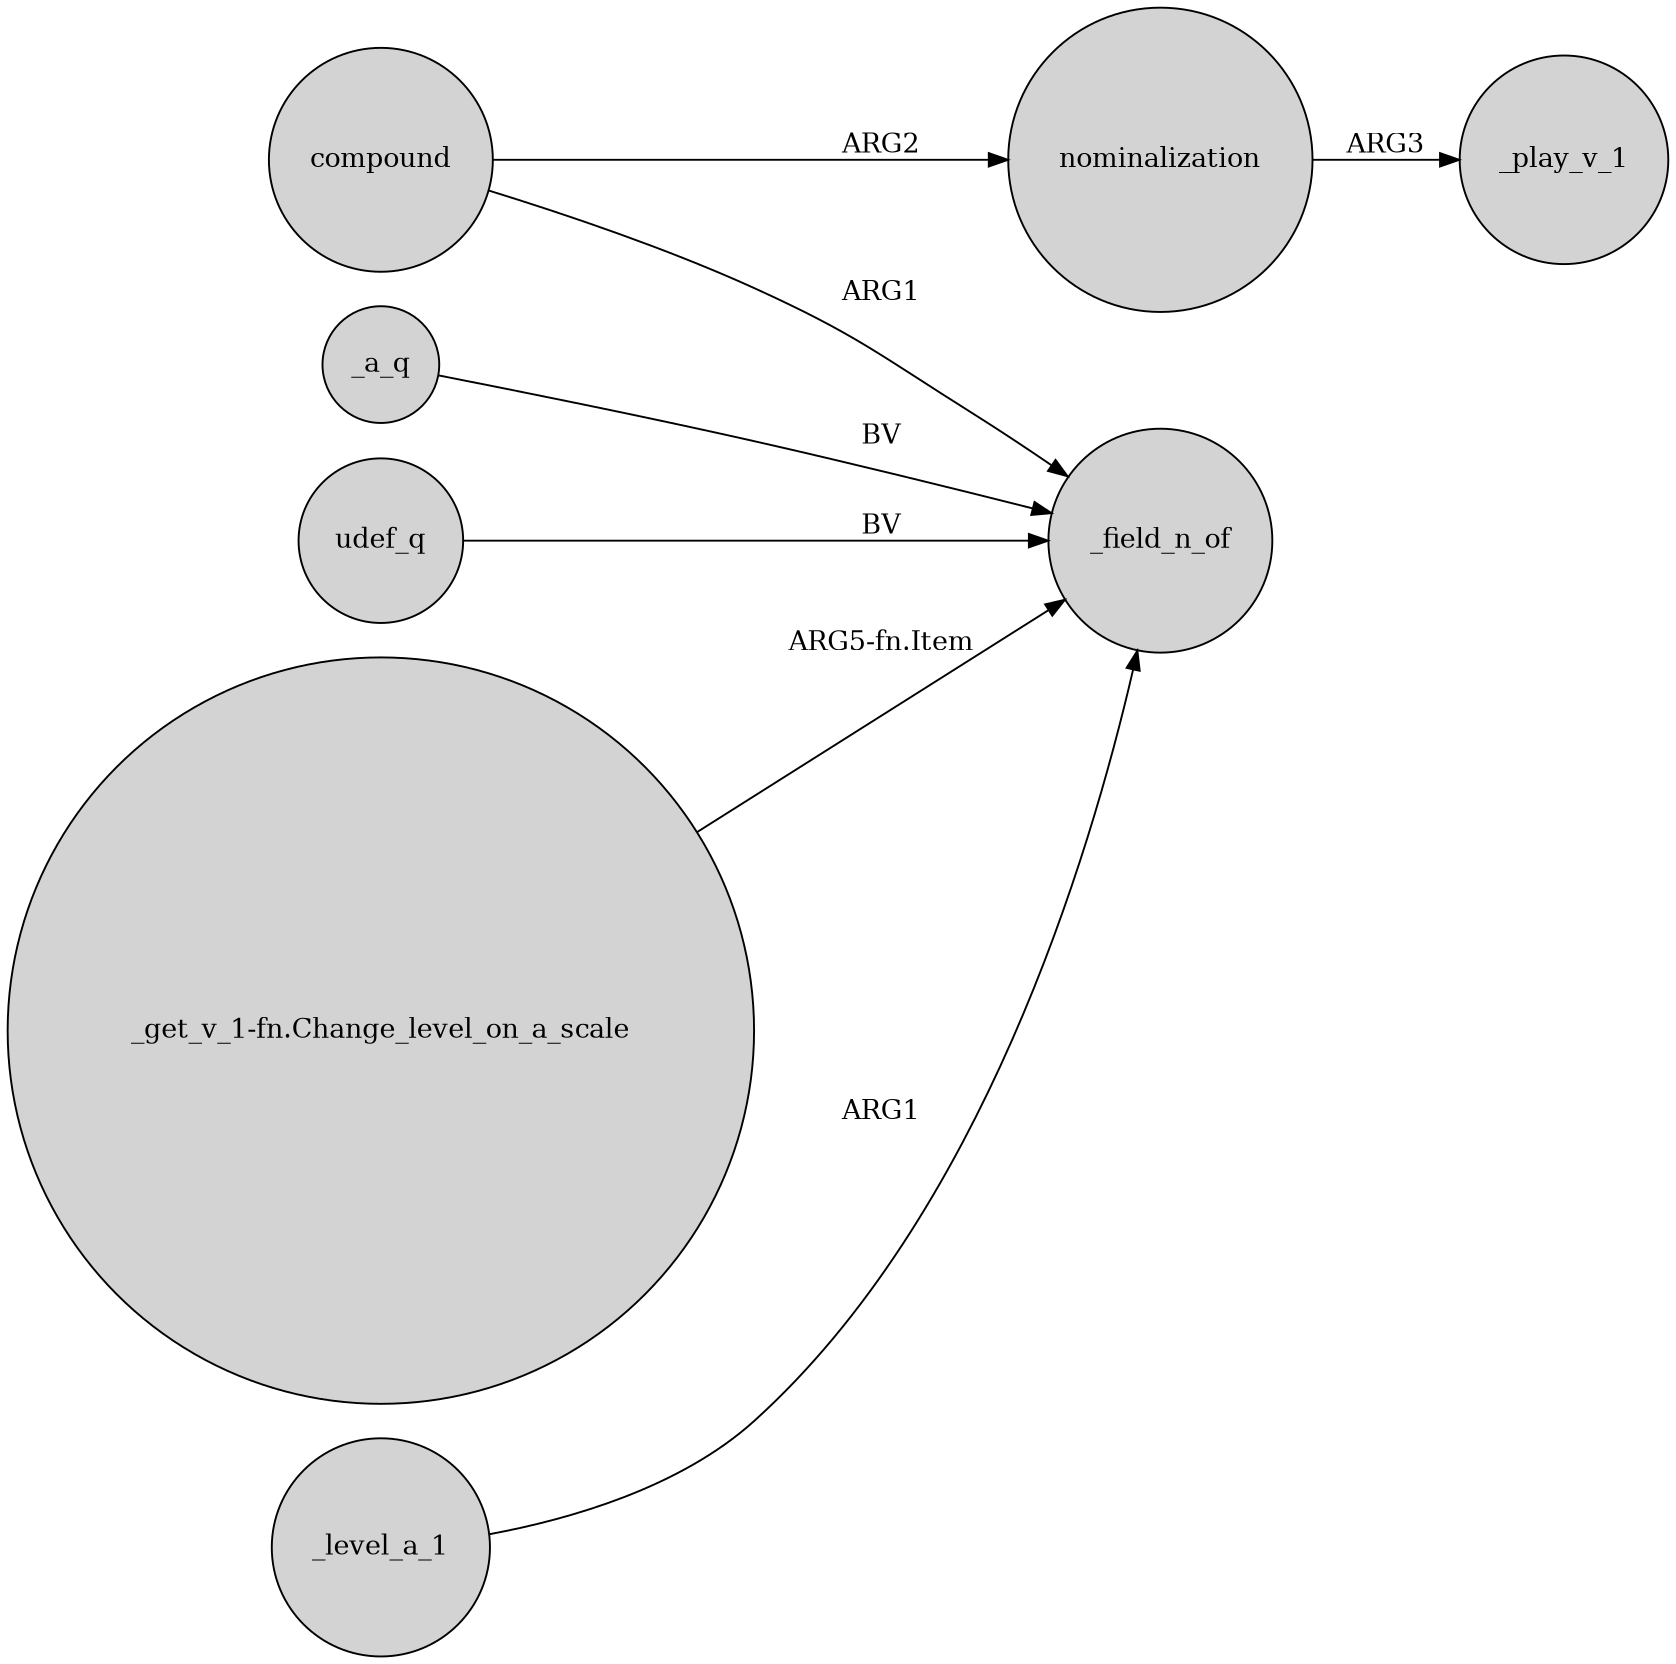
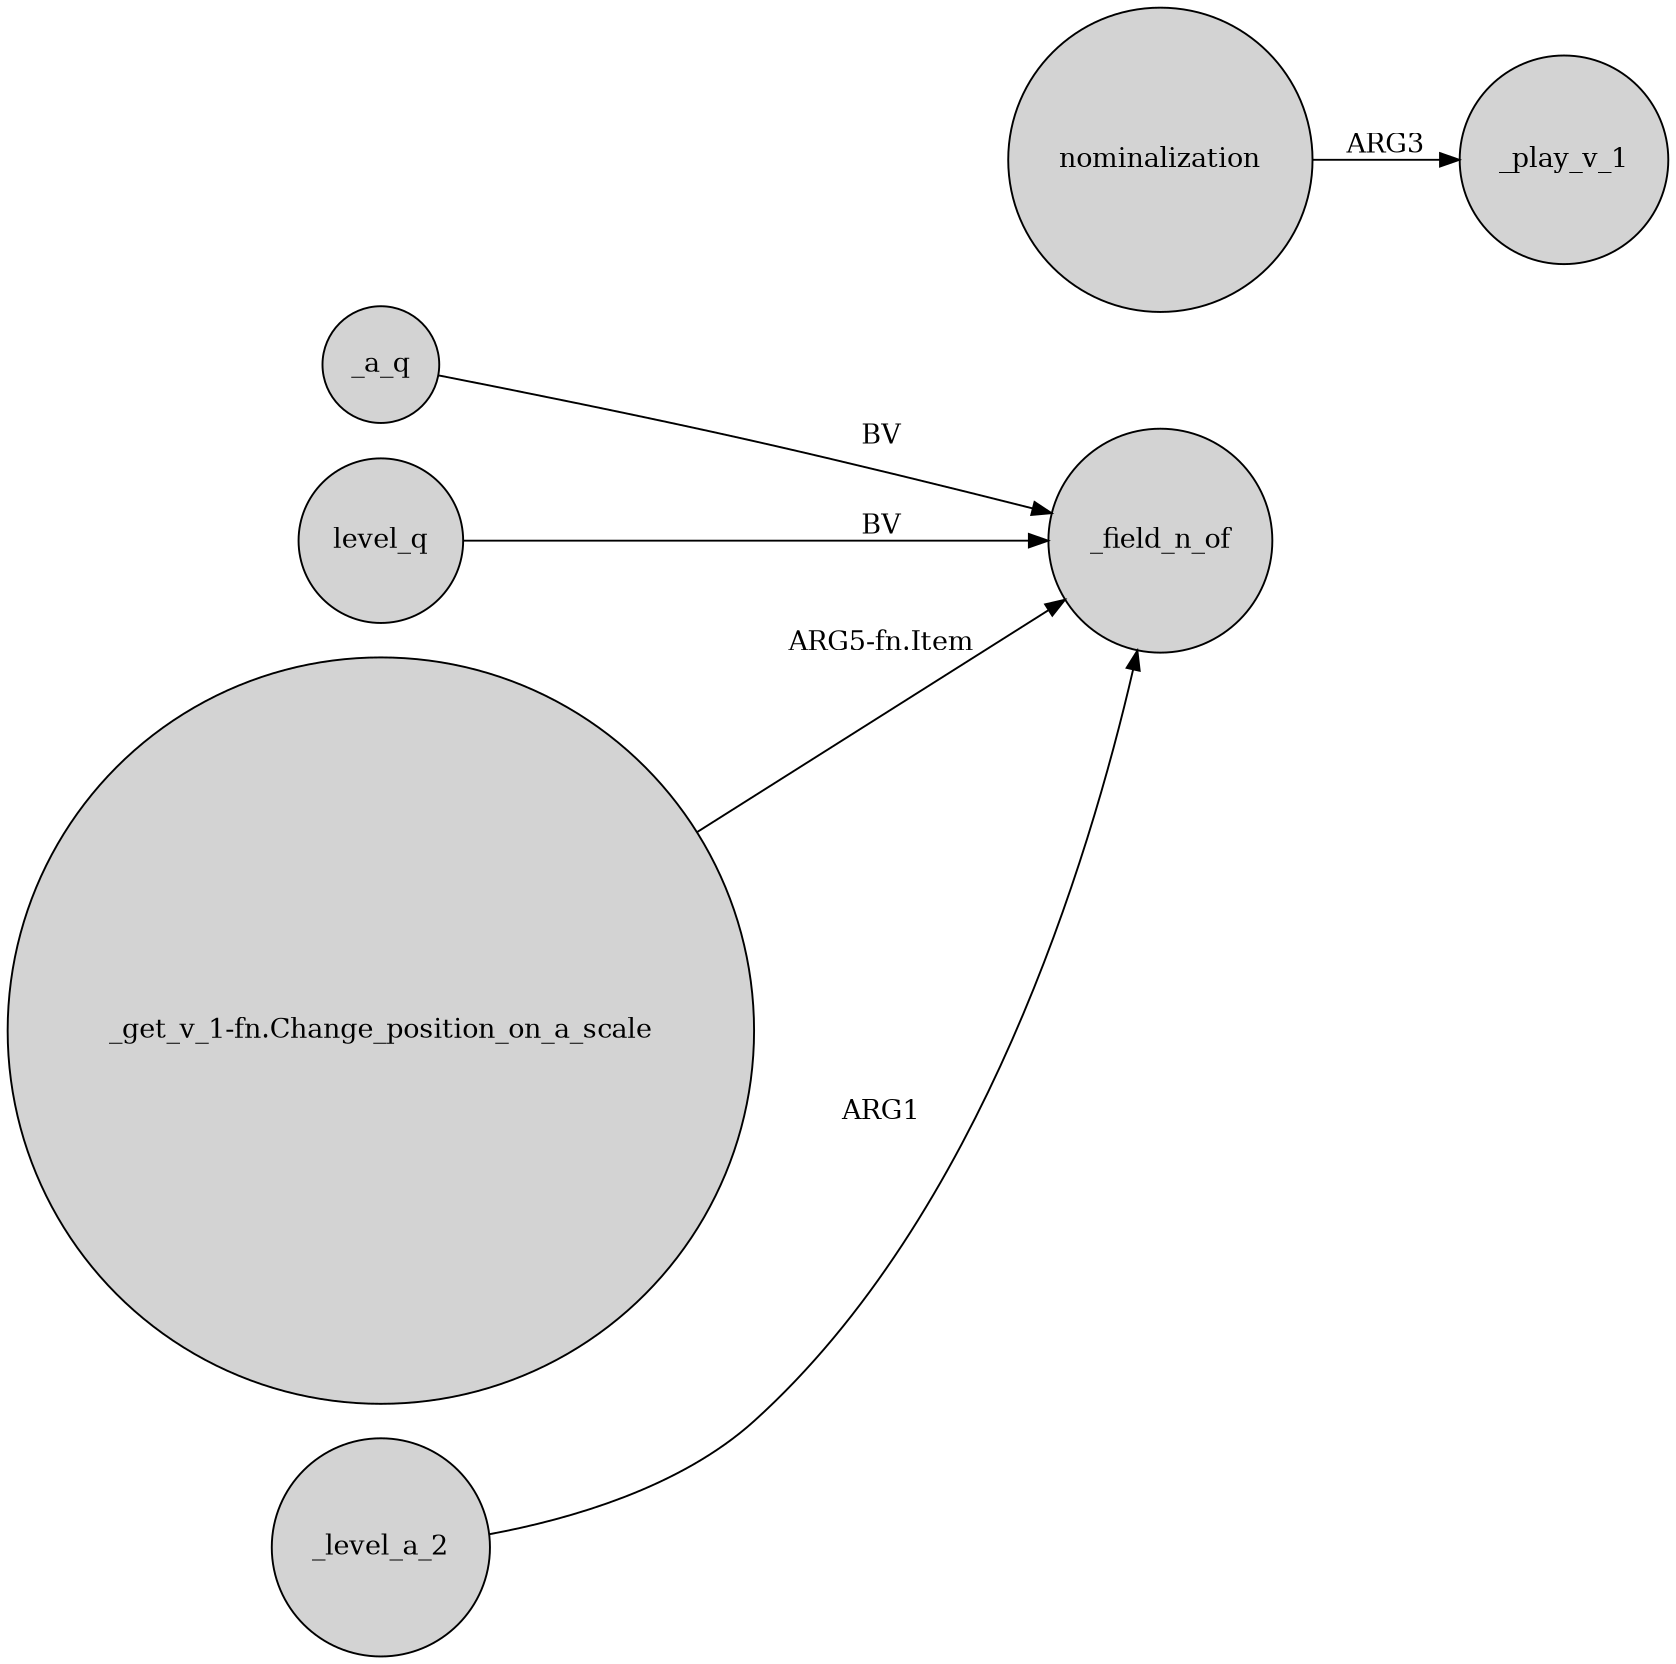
  digraph {
    rankdir=LR
    node [shape=circle style=filled]
    _a_q
    _field_n_of
-   compound
    nominalization
    _play_v_1
-   "_get_v_1-fn.Change_position_on_a_scale" [label="_get_v_1-fn.Change_level_on_a_scale"]
-   _level_a_1
-   udef_q
+   "_get_v_1-fn.Change_position_on_a_scale"
+   _level_a_1 [label=_level_a_2]
+   udef_q [label=level_q]
    _a_q -> _field_n_of [label=BV]
-   compound -> _field_n_of [label=ARG1]
-   compound -> nominalization [label=ARG2]
    nominalization -> _play_v_1 [label=ARG3]
    "_get_v_1-fn.Change_position_on_a_scale" -> _field_n_of [label="ARG5-fn.Item"]
    _level_a_1 -> _field_n_of [label=ARG1]
    udef_q -> _field_n_of [label=BV]
  }
